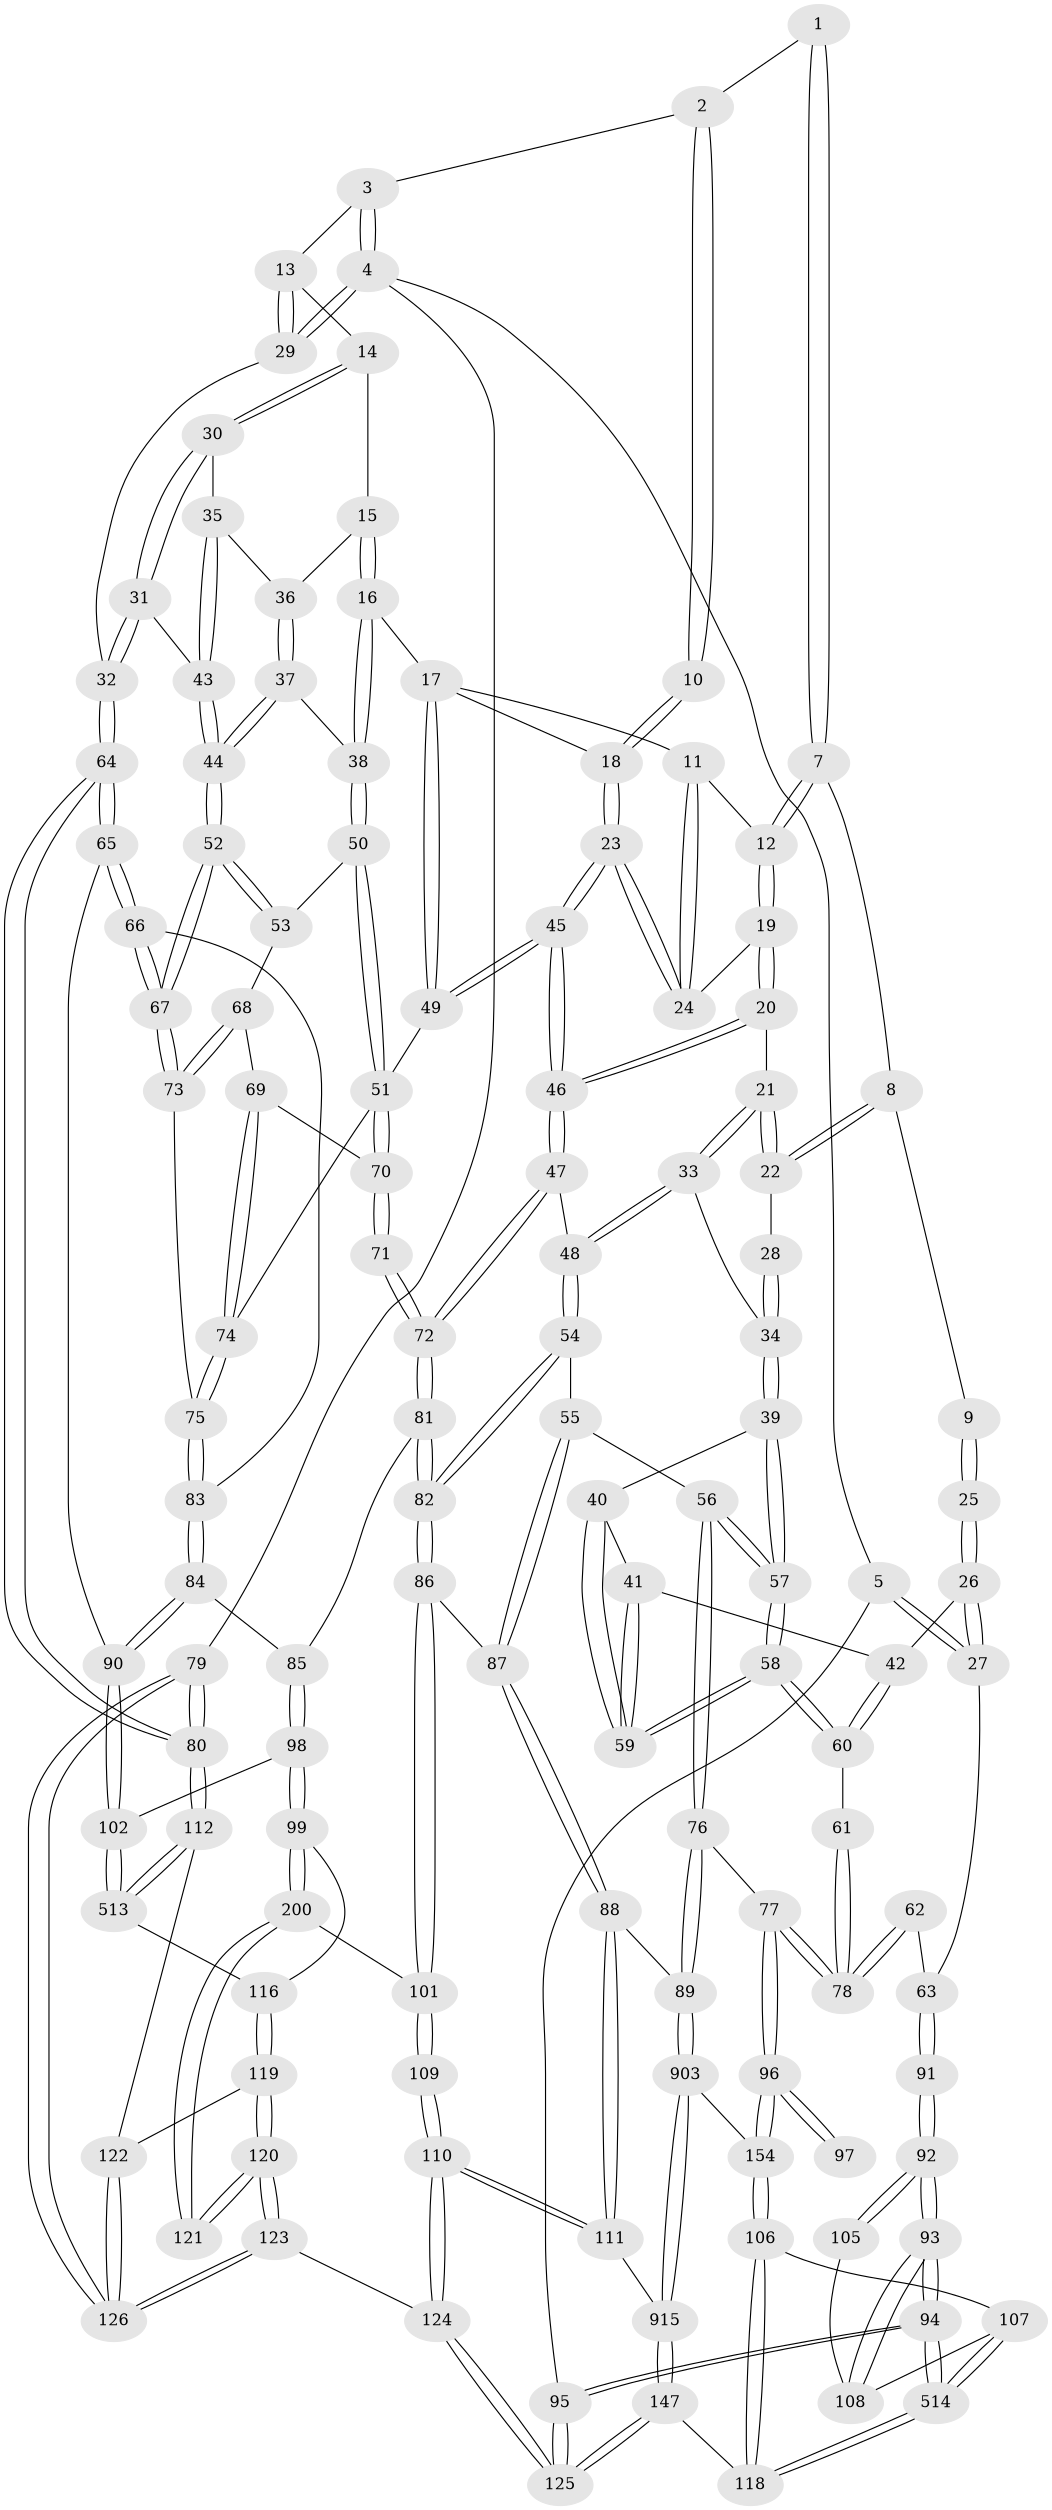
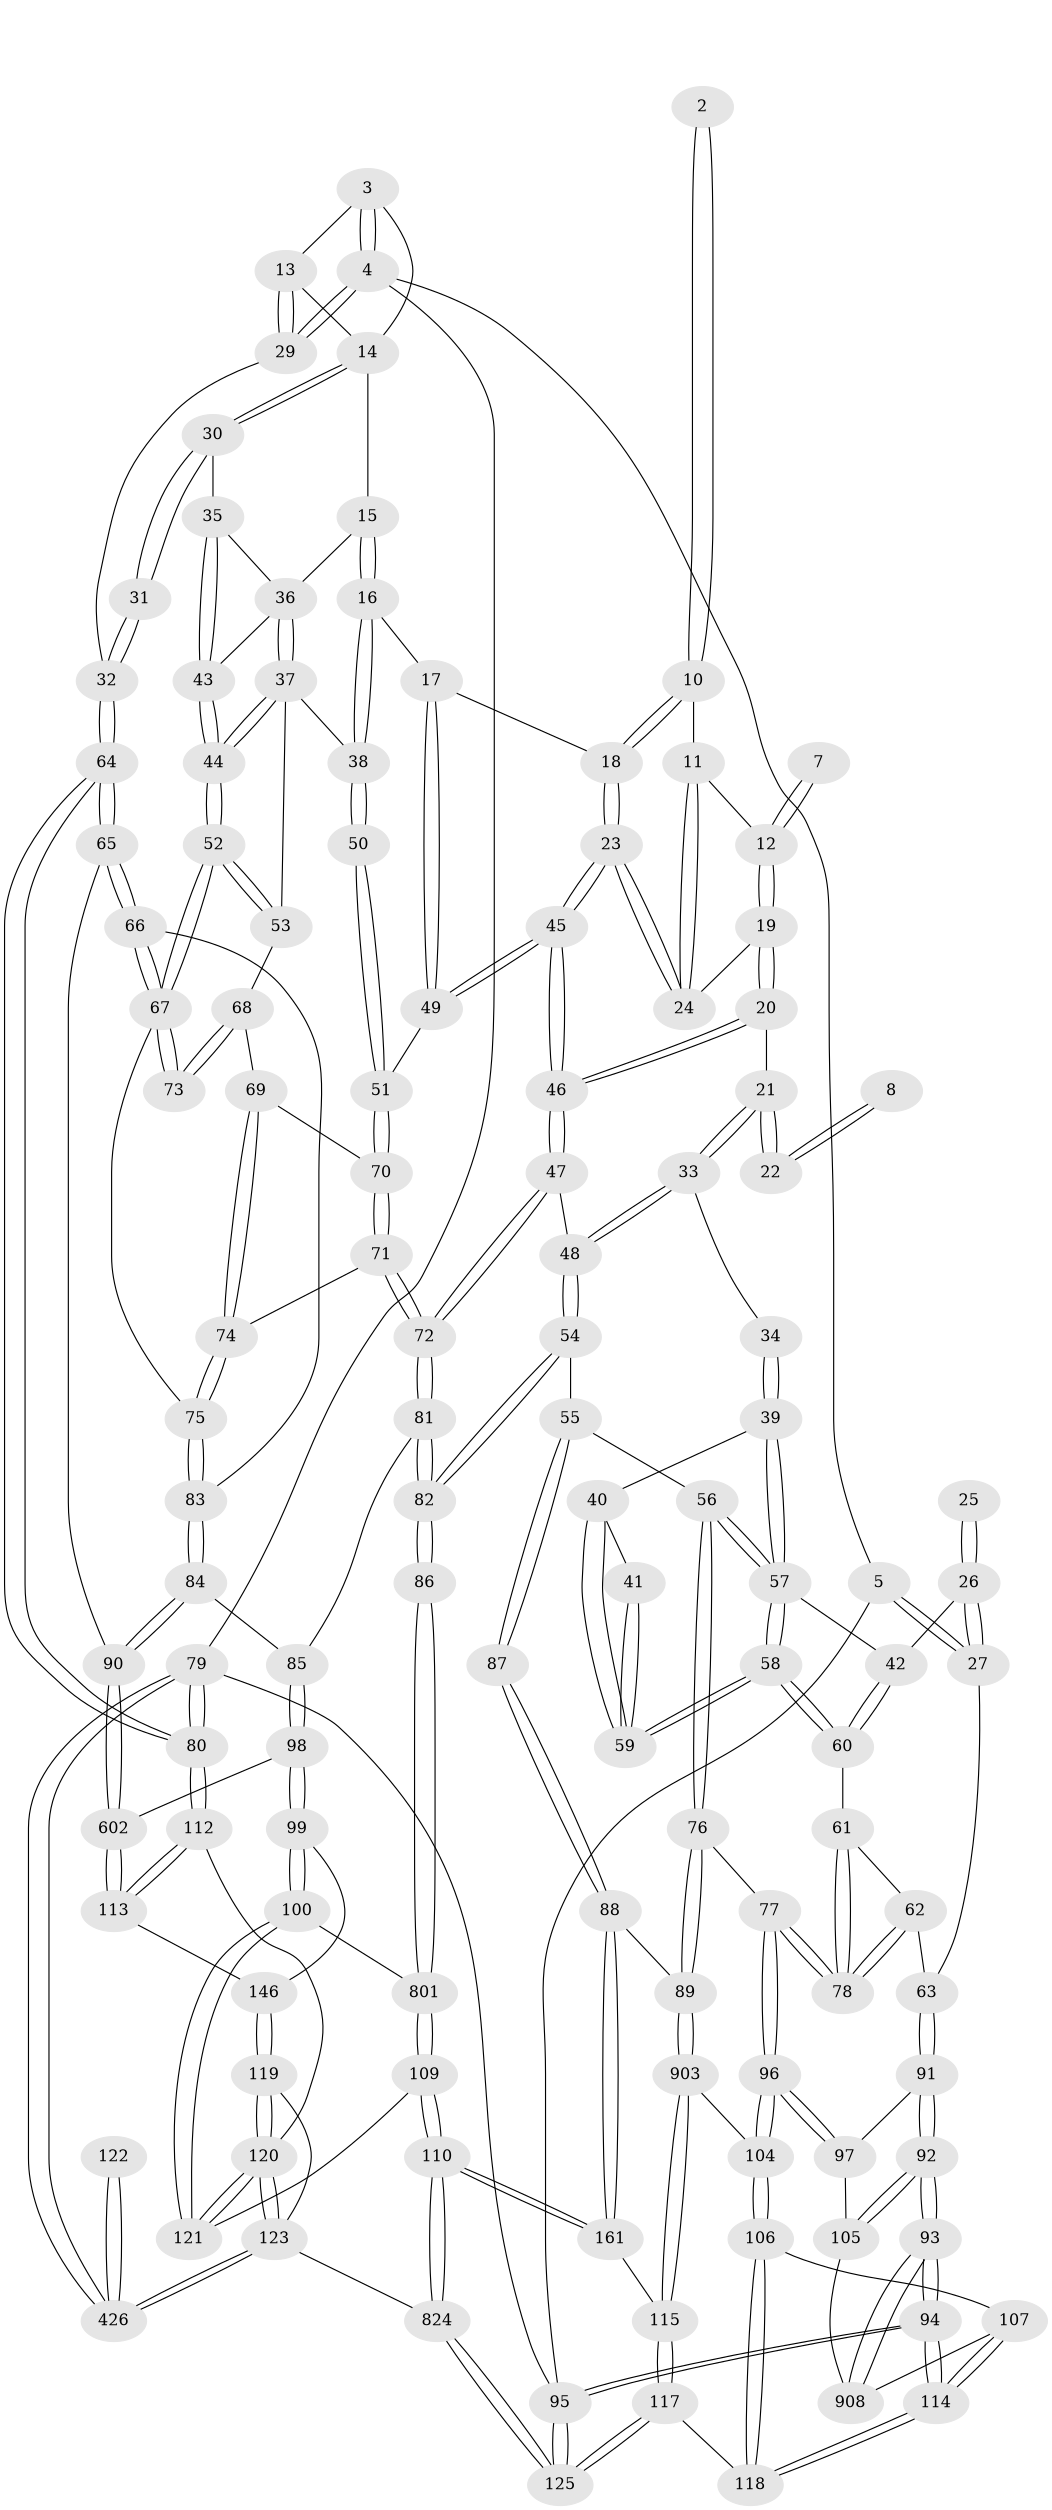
  graph {
    node [color=gray90 style=filled]
-   1
    2
    7
    3
    10
    8
    12
    4
    13
    11
    18
    5
    29
    79
    14
    27
    95
    32
    80
-   126
+   126 [label=426]
    63
    125
-   9
    25
    22
    19
-   28
    26
    24
    23
    20
    15
    30
    16
    36
    31
    35
    17
    38
    37
    49
    50
    51
    45
    21
    46
    33
    47
    34
    48
    42
    60
    91
    39
    64
    43
    44
    65
    54
    40
    57
    52
    53
    41
    59
    58
    61
    67
    72
    81
    55
    82
    70
    68
    71
    73
    69
    56
    87
    86
    76
    88
    77
    89
    62
    78
    92
    97
    66
    90
    112
    83
-   102
+   102 [label=602]
    84
    75
    74
    85
    96
    n99 [label=903]
-   104 [label=154]
-   113 [label=513]
+   104
+   113
    122
    98
-   101
+   101 [label=801]
    99
    109
-   111
-   115 [label=915]
+   111 [label=161]
+   115
    93
    105
    94
-   108
-   114 [label=514]
+   108 [label=908]
+   114
    118
    106
-   100 [label=200]
-   116
+   100
+   116 [label=146]
    121
    119
    110
-   117 [label=147]
+   117
    107
-   124
+   124 [label=824]
    120
    123
-   1 -- 2
-   1 -- 7
-   1 -- 7
-   2 -- 3
+   14 -- 3
    2 -- 10
    2 -- 10
-   7 -- 8
    7 -- 12
    7 -- 12
    3 -- 4
    3 -- 4
    3 -- 13
-   17 -- 11
+   10 -- 11
    10 -- 18
    10 -- 18
-   8 -- 9
    8 -- 22
    8 -- 22
    12 -- 19
    12 -- 19
    4 -- 5
    4 -- 29
    4 -- 29
    4 -- 79
    13 -- 29
    13 -- 29
    13 -- 14
    11 -- 12
    11 -- 24
    11 -- 24
    18 -- 23
    18 -- 23
    5 -- 27
    5 -- 27
    5 -- 95
    29 -- 32
+   79 -- 95
    79 -- 80
    79 -- 80
    79 -- 126
    79 -- 126
    14 -- 15
    14 -- 30
    14 -- 30
    27 -- 63
    95 -- 125
    95 -- 125
    32 -- 64
    32 -- 64
    80 -- 112
    80 -- 112
    63 -- 91
    63 -- 91
-   9 -- 25
-   9 -- 25
    25 -- 26
    25 -- 26
-   22 -- 28
    19 -- 24
    19 -- 20
    19 -- 20
-   28 -- 34
-   28 -- 34
    26 -- 27
    26 -- 27
    26 -- 42
    23 -- 24
    23 -- 24
    23 -- 45
    23 -- 45
    20 -- 21
    20 -- 46
    20 -- 46
    15 -- 16
    15 -- 16
    15 -- 36
    30 -- 31
    30 -- 31
    30 -- 35
    16 -- 17
    16 -- 38
    16 -- 38
    36 -- 37
    36 -- 37
    31 -- 32
    31 -- 32
-   31 -- 43
+   36 -- 43
    35 -- 36
    35 -- 43
    35 -- 43
    17 -- 18
    17 -- 49
    17 -- 49
    38 -- 50
    38 -- 50
    37 -- 38
    37 -- 44
    37 -- 44
    49 -- 51
    50 -- 51
    50 -- 51
-   50 -- 53
+   37 -- 53
    51 -- 70
    51 -- 70
    45 -- 49
    45 -- 49
    45 -- 46
    45 -- 46
    21 -- 22
    21 -- 22
    21 -- 33
    21 -- 33
    46 -- 47
    46 -- 47
    33 -- 34
    33 -- 48
    33 -- 48
    47 -- 48
    47 -- 72
    47 -- 72
    34 -- 39
    34 -- 39
    48 -- 54
    48 -- 54
    42 -- 60
    42 -- 60
    60 -- 61
    91 -- 92
    91 -- 92
+   91 -- 97
    39 -- 40
    39 -- 57
    39 -- 57
    64 -- 80
    64 -- 80
    64 -- 65
    64 -- 65
    43 -- 44
    43 -- 44
    44 -- 52
    44 -- 52
    65 -- 66
    65 -- 66
    65 -- 90
    54 -- 55
    54 -- 82
    54 -- 82
    40 -- 41
    40 -- 59
    40 -- 59
    57 -- 58
    57 -- 58
    52 -- 53
    52 -- 53
    52 -- 67
    52 -- 67
    53 -- 68
-   41 -- 42
+   57 -- 42
    41 -- 59
    41 -- 59
    58 -- 60
    58 -- 60
    58 -- 59
    58 -- 59
+   61 -- 62
    61 -- 78
    61 -- 78
    67 -- 73
    67 -- 73
    72 -- 81
    72 -- 81
    81 -- 82
    81 -- 82
    81 -- 85
    55 -- 56
    55 -- 87
    55 -- 87
    82 -- 86
    82 -- 86
    70 -- 71
    70 -- 71
    68 -- 73
    68 -- 73
    68 -- 69
    71 -- 72
    71 -- 72
-   51 -- 74
-   73 -- 75
+   71 -- 74
+   67 -- 75
    69 -- 70
    69 -- 74
    69 -- 74
    56 -- 57
    56 -- 57
    56 -- 76
    56 -- 76
    87 -- 88
    87 -- 88
-   86 -- 87
    86 -- 101
    86 -- 101
    76 -- 77
    76 -- 89
    76 -- 89
    88 -- 89
    88 -- 111
    88 -- 111
    77 -- 78
    77 -- 78
    77 -- 96
    77 -- 96
    89 -- n99
    89 -- n99
    62 -- 63
    62 -- 78
    62 -- 78
    92 -- 93
    92 -- 93
    92 -- 105
    92 -- 105
+   97 -- 105
    66 -- 67
    66 -- 67
    66 -- 83
    90 -- 102
    90 -- 102
    112 -- 113
    112 -- 113
-   112 -- 122
+   112 -- 120
    83 -- 84
    83 -- 84
    102 -- 113
    102 -- 113
    84 -- 90
    84 -- 90
    84 -- 85
    75 -- 83
    75 -- 83
    74 -- 75
    74 -- 75
    85 -- 98
    85 -- 98
    96 -- 97
    96 -- 97
    96 -- 104
    96 -- 104
    n99 -- 104
    n99 -- 115
    n99 -- 115
    104 -- 106
    104 -- 106
    113 -- 116
    122 -- 126
    122 -- 126
    98 -- 102
    98 -- 99
    98 -- 99
    101 -- 109
    101 -- 109
    99 -- 100
    99 -- 100
    99 -- 116
+   109 -- 121
    109 -- 110
    109 -- 110
    111 -- 115
    115 -- 117
    115 -- 117
    93 -- 94
    93 -- 94
    93 -- 108
    93 -- 108
    105 -- 108
    94 -- 95
    94 -- 95
    94 -- 114
    94 -- 114
    114 -- 118
    114 -- 118
    106 -- 118
    106 -- 118
    106 -- 107
    100 -- 101
    100 -- 121
    100 -- 121
    116 -- 119
    116 -- 119
-   119 -- 122
+   119 -- 123
    119 -- 120
    119 -- 120
    110 -- 111
    110 -- 111
    110 -- 124
    110 -- 124
    117 -- 125
    117 -- 125
    117 -- 118
    107 -- 108
    107 -- 114
    107 -- 114
    124 -- 125
    124 -- 125
    120 -- 121
    120 -- 121
    120 -- 123
    120 -- 123
    123 -- 126
    123 -- 126
    123 -- 124
  }
